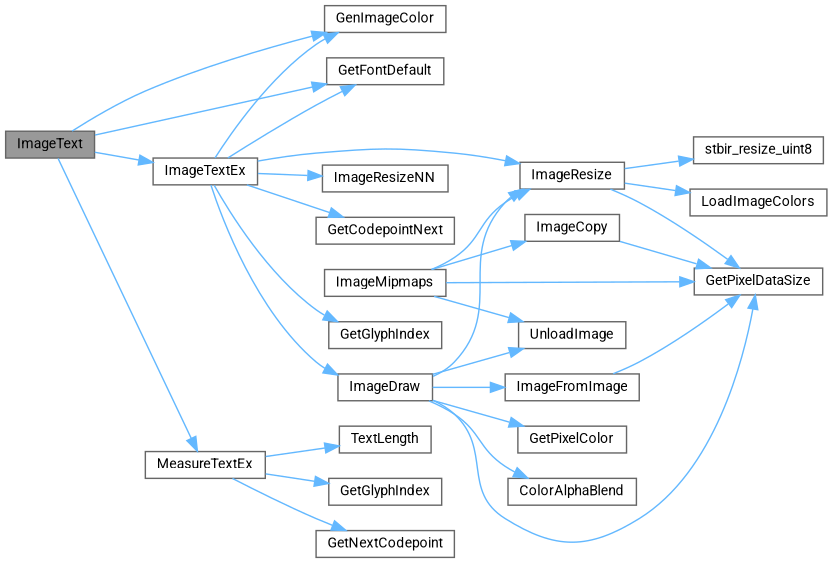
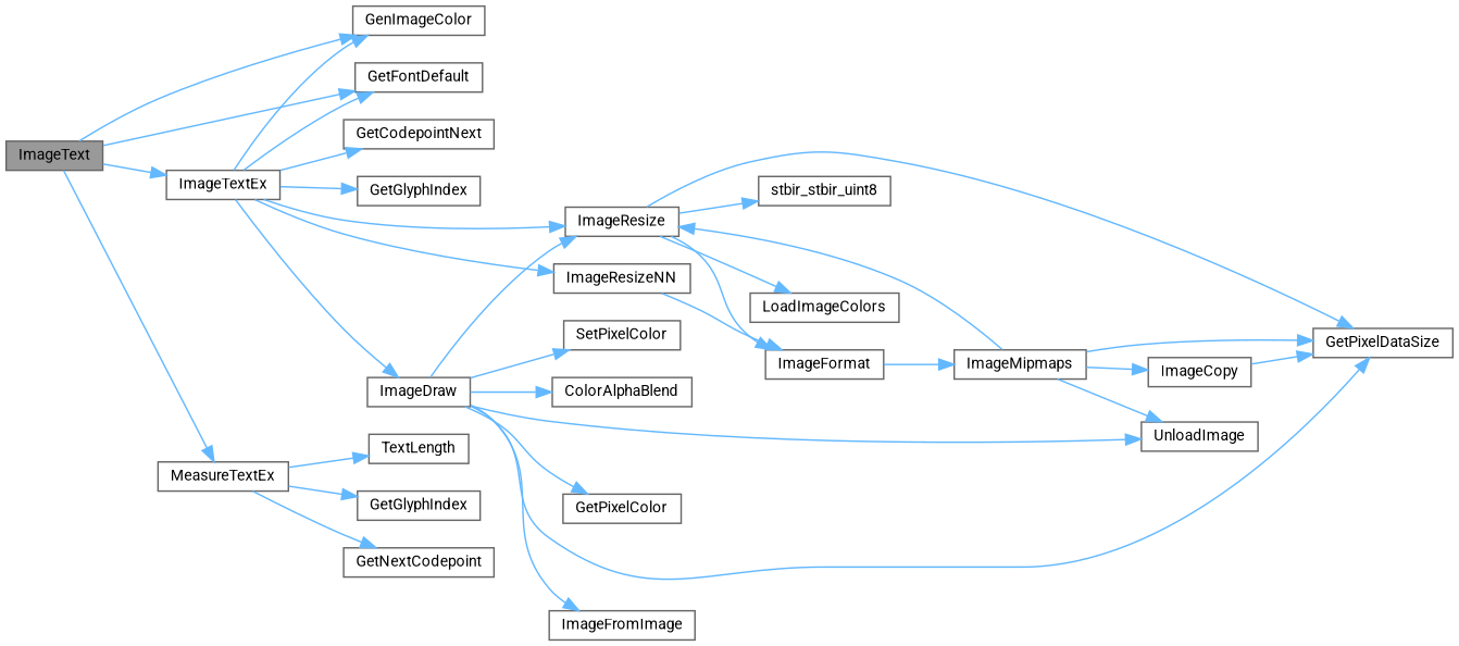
  digraph {
    fontname=Roboto
    rankdir=LR
    node [color=grey40 fillcolor=white fontname=Roboto fontsize=10 shape=box style=filled]
    edge [color=steelblue1 fontname=Roboto fontsize=10 labelfontname=Helvetica labelfontsize=10 style=solid]
    n1 [color=gray40 fillcolor=grey60 fontcolor=black height=0.2 label=ImageText width=0.4]
    n2 [height=0.2 label=GenImageColor width=0.4]
    n3 [height=0.2 label=GetFontDefault width=0.4]
    n4 [height=0.2 label=ImageTextEx width=0.4]
    n5 [height=0.2 label=MeasureTextEx width=0.4]
    n6 [height=0.2 label=GetCodepointNext width=0.4]
    n7 [height=0.2 label=GetGlyphIndex width=0.4]
    n8 [height=0.2 label=ImageDraw width=0.4]
    n9 [height=0.2 label=ImageResize width=0.4]
    n10 [height=0.2 label=ImageResizeNN width=0.4]
    n11 [height=0.2 label=ColorAlphaBlend width=0.4]
    n12 [height=0.2 label=GetPixelColor width=0.4]
    n13 [height=0.2 label=GetPixelDataSize width=0.4]
    n14 [height=0.2 label=ImageFromImage width=0.4]
    n15 [height=0.2 label=UnloadImage width=0.4]
+   n16 [height=0.2 label=SetPixelColor width=0.4]
+   n17 [height=0.2 label=ImageFormat width=0.4]
    n18 [height=0.2 label=LoadImageColors width=0.4]
-   n19 [height=0.2 label=stbir_resize_uint8 width=0.4]
+   n19 [height=0.2 label=stbir_stbir_uint8 width=0.4]
    n20 [height=0.2 label=GetGlyphIndex width=0.4]
    n21 [height=0.2 label=GetNextCodepoint width=0.4]
    n22 [height=0.2 label=TextLength width=0.4]
    n23 [height=0.2 label=ImageMipmaps width=0.4]
    n24 [height=0.2 label=ImageCopy width=0.4]
    n1 -> n2
    n1 -> n3
    n1 -> n4
    n1 -> n5
    n4 -> n2
    n4 -> n3
    n4 -> n6
    n4 -> n7
    n4 -> n8
    n4 -> n9
    n4 -> n10
    n5 -> n20
    n5 -> n21
    n5 -> n22
    n8 -> n9
    n8 -> n11
    n8 -> n12
    n8 -> n13
    n8 -> n14
    n8 -> n15
+   n8 -> n16
    n9 -> n13
+   n9 -> n17
    n9 -> n18
    n9 -> n19
-   n14 -> n13
+   n10 -> n17
+   n17 -> n23
    n23 -> n9
    n23 -> n13
    n23 -> n15
    n23 -> n24
    n24 -> n13
  }
